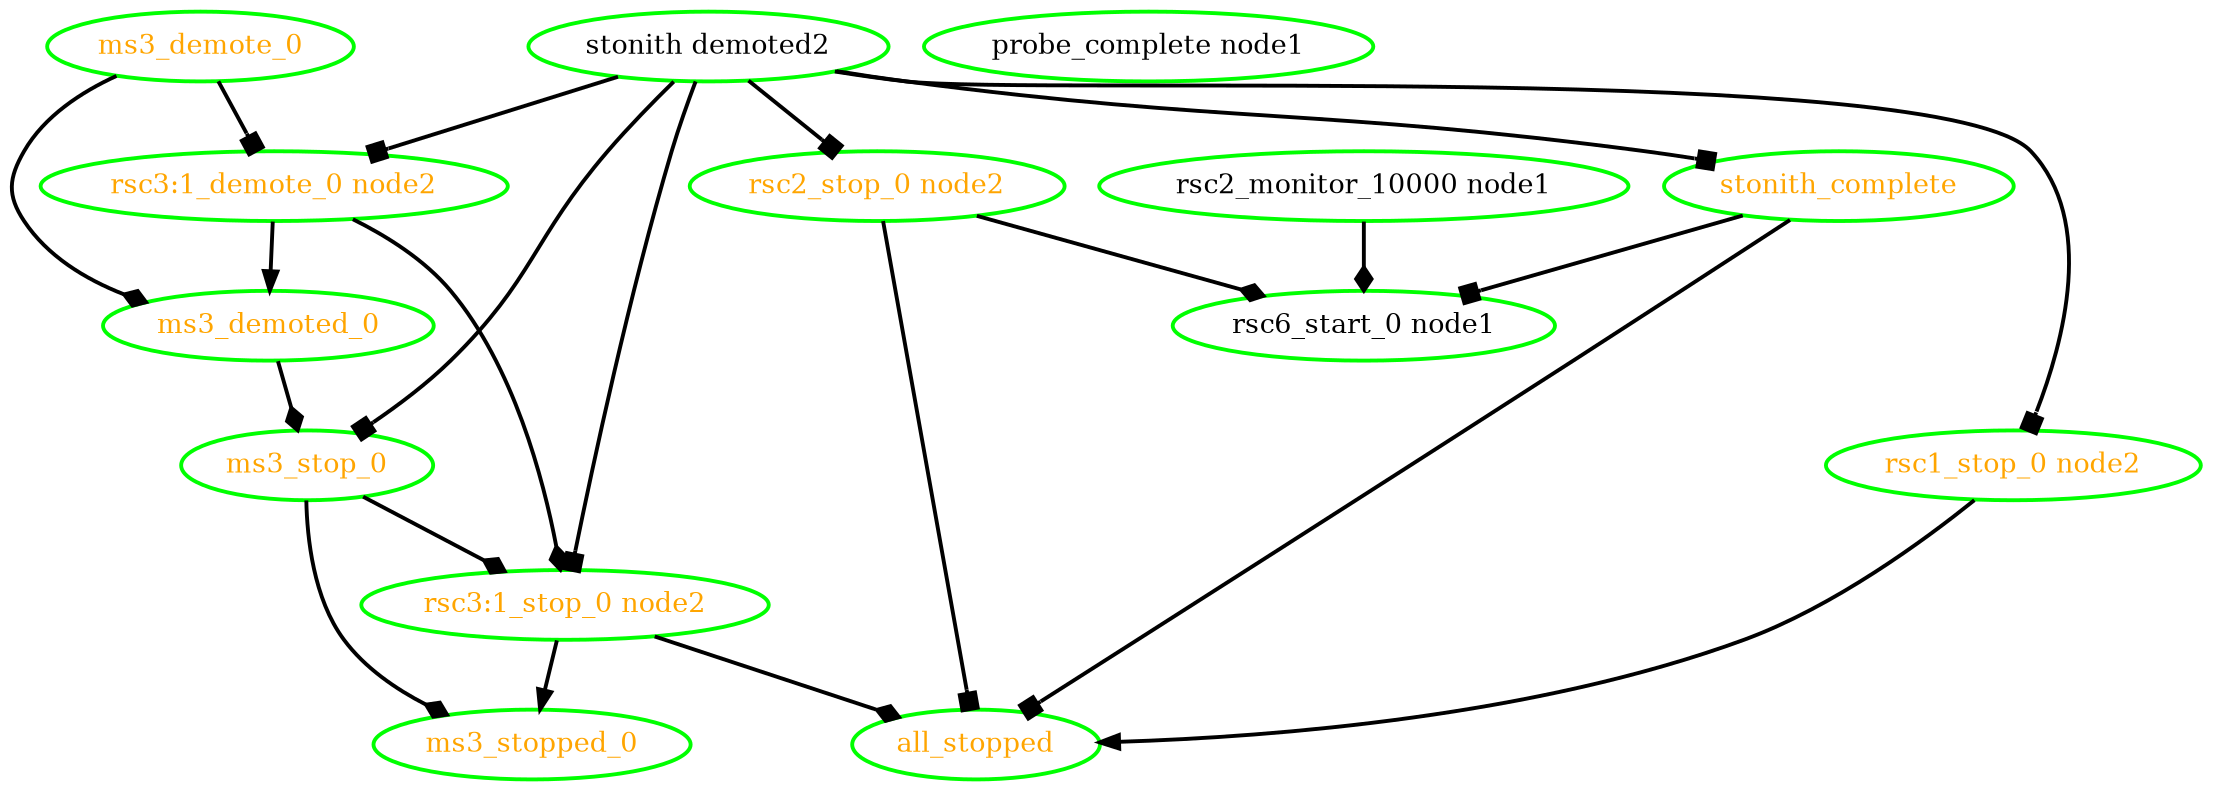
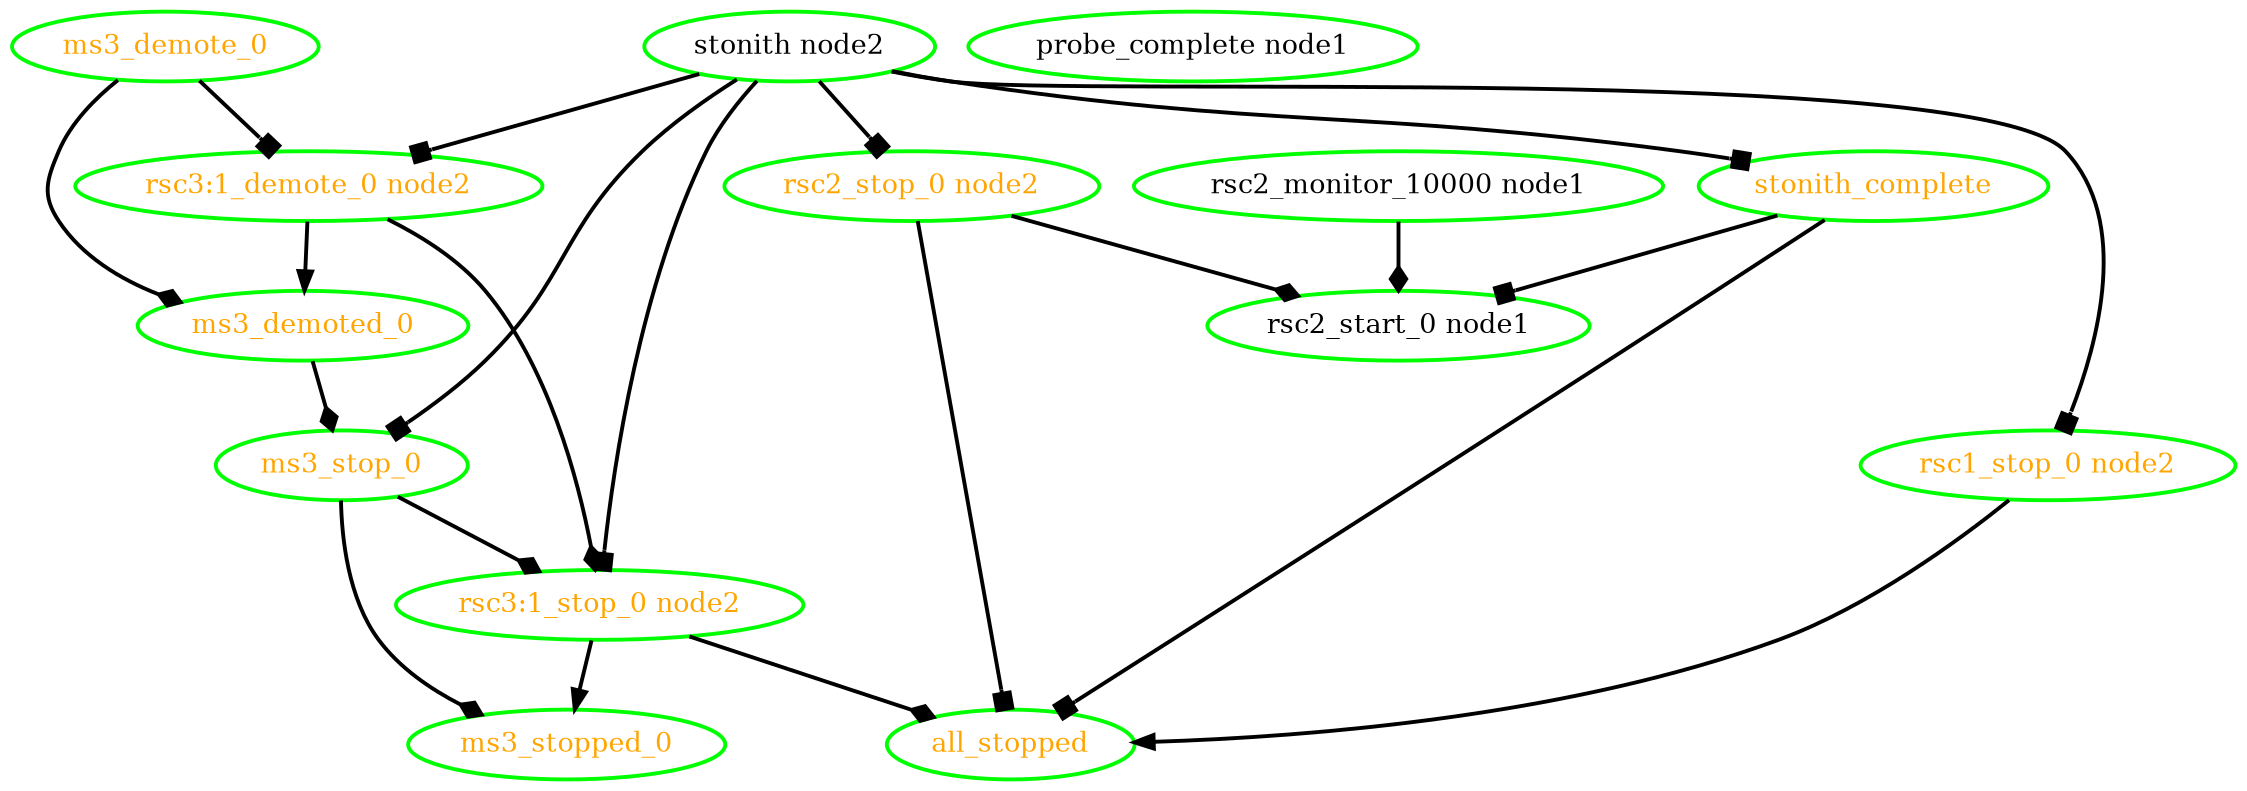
  digraph {
    node [color=green fontcolor=orange style=bold]
    edge [arrowhead=box style=bold]
    ms3_demote_0
    ms3_demoted_0
    "rsc3:1_demote_0 node2"
    ms3_stop_0
    "rsc3:1_stop_0 node2"
    ms3_stopped_0
    all_stopped
    "probe_complete node1" [fontcolor=black]
    "rsc1_stop_0 node2"
    "rsc2_monitor_10000 node1" [fontcolor=black]
-   "rsc2_start_0 node1" [fontcolor=black label="rsc6_start_0 node1"]
+   "rsc2_start_0 node1" [fontcolor=black]
    "rsc2_stop_0 node2"
-   "stonith node2" [fontcolor=black label="stonith demoted2"]
+   "stonith node2" [fontcolor=black]
    stonith_complete
    ms3_demote_0 -> ms3_demoted_0 [arrowhead=diamond]
    ms3_demote_0 -> "rsc3:1_demote_0 node2"
    ms3_demoted_0 -> ms3_stop_0 [arrowhead=diamond]
    "rsc3:1_demote_0 node2" -> ms3_demoted_0 [arrowhead=normal]
    "rsc3:1_demote_0 node2" -> "rsc3:1_stop_0 node2" [arrowhead=diamond]
    ms3_stop_0 -> "rsc3:1_stop_0 node2" [arrowhead=diamond]
    ms3_stop_0 -> ms3_stopped_0 [arrowhead=diamond]
    "rsc3:1_stop_0 node2" -> ms3_stopped_0 [arrowhead=normal]
    "rsc3:1_stop_0 node2" -> all_stopped [arrowhead=diamond]
    "rsc1_stop_0 node2" -> all_stopped [arrowhead=normal]
    "rsc2_monitor_10000 node1" -> "rsc2_start_0 node1" [arrowhead=diamond]
    "rsc2_stop_0 node2" -> all_stopped
    "rsc2_stop_0 node2" -> "rsc2_start_0 node1" [arrowhead=diamond]
    "stonith node2" -> "rsc3:1_demote_0 node2"
    "stonith node2" -> ms3_stop_0
    "stonith node2" -> "rsc3:1_stop_0 node2"
    "stonith node2" -> "rsc1_stop_0 node2"
    "stonith node2" -> "rsc2_stop_0 node2"
    "stonith node2" -> stonith_complete
    stonith_complete -> all_stopped
    stonith_complete -> "rsc2_start_0 node1"
  }
